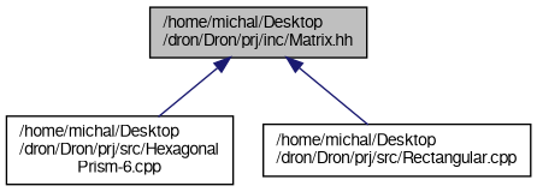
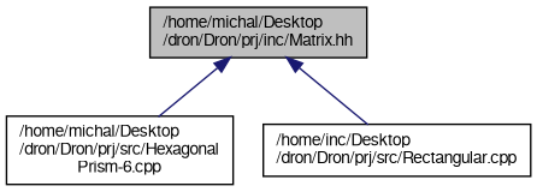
  digraph {
    node [color=black fillcolor=white fontname=FreeSans fontsize=10 shape=record style=filled]
    edge [color=midnightblue dir=back fontname=FreeSans fontsize=10 labelfontname=FreeSans labelfontsize=10 style=solid]
    n1 [fillcolor=grey75 fontcolor=black height=0.2 label="/home/michal/Desktop\l/dron/Dron/prj/inc/Matrix.hh" width=0.4]
    n2 [height=0.2 label="/home/michal/Desktop\l/dron/Dron/prj/src/Hexagonal\lPrism-6.cpp" width=0.4]
-   n3 [height=0.2 label="/home/michal/Desktop\l/dron/Dron/prj/src/Rectangular.cpp" width=0.4]
+   n3 [height=0.2 label="/home/inc/Desktop\l/dron/Dron/prj/src/Rectangular.cpp" width=0.4]
    n1 -> n2
    n1 -> n3
  }
